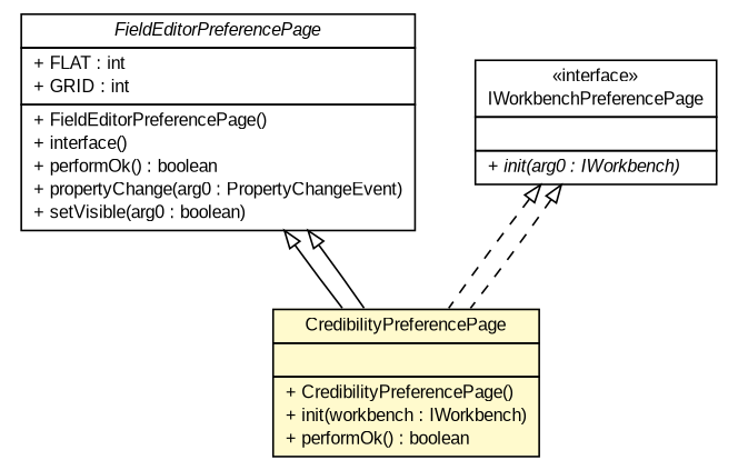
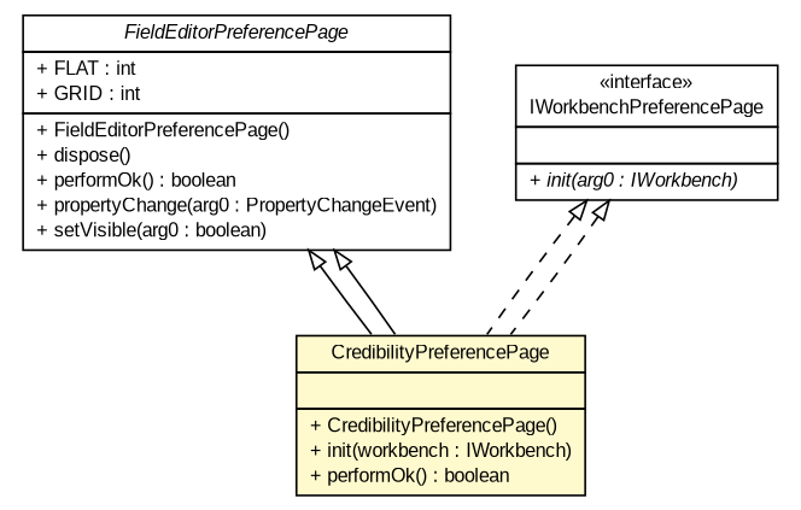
  digraph {
    nodesep=0.25
    ranksep=0.5
    node [fontcolor=black fontname=arial fontsize=10.0 shape=plaintext]
    edge [arrowtail=empty dir=back fontname=arial fontsize=10 headport=p labelfontname=arial labelfontsize=10 tailport=p]
    n1 [label=<<table title="gov.sandia.cf.preferences.CredibilityPreferencePage" border="0" cellborder="1" cellspacing="0" cellpadding="2" port="p" bgcolor="lemonChiffon" href="./CredibilityPreferencePage.html"> 		<tr><td><table border="0" cellspacing="0" cellpadding="1"> <tr><td align="center" balign="center"> CredibilityPreferencePage </td></tr> 		</table></td></tr> 		<tr><td><table border="0" cellspacing="0" cellpadding="1"> <tr><td align="left" balign="left">  </td></tr> 		</table></td></tr> 		<tr><td><table border="0" cellspacing="0" cellpadding="1"> <tr><td align="left" balign="left"> + CredibilityPreferencePage() </td></tr> <tr><td align="left" balign="left"> + init(workbench : IWorkbench) </td></tr> <tr><td align="left" balign="left"> + performOk() : boolean </td></tr> 		</table></td></tr> 		</table>>]
-   n2 [label=<<table title="org.eclipse.jface.preference.FieldEditorPreferencePage" border="0" cellborder="1" cellspacing="0" cellpadding="2" port="p" href="http://java.sun.com/j2se/1.4.2/docs/api/org/eclipse/jface/preference/FieldEditorPreferencePage.html"> 		<tr><td><table border="0" cellspacing="0" cellpadding="1"> <tr><td align="center" balign="center"><font face="arial italic"> FieldEditorPreferencePage </font></td></tr> 		</table></td></tr> 		<tr><td><table border="0" cellspacing="0" cellpadding="1"> <tr><td align="left" balign="left"> + FLAT : int </td></tr> <tr><td align="left" balign="left"> + GRID : int </td></tr> 		</table></td></tr> 		<tr><td><table border="0" cellspacing="0" cellpadding="1"> <tr><td align="left" balign="left"> + FieldEditorPreferencePage() </td></tr> <tr><td align="left" balign="left"> + interface() </td></tr> <tr><td align="left" balign="left"> + performOk() : boolean </td></tr> <tr><td align="left" balign="left"> + propertyChange(arg0 : PropertyChangeEvent) </td></tr> <tr><td align="left" balign="left"> + setVisible(arg0 : boolean) </td></tr> 		</table></td></tr> 		</table>>]
+   n2 [label=<<table title="org.eclipse.jface.preference.FieldEditorPreferencePage" border="0" cellborder="1" cellspacing="0" cellpadding="2" port="p" href="http://java.sun.com/j2se/1.4.2/docs/api/org/eclipse/jface/preference/FieldEditorPreferencePage.html"> 		<tr><td><table border="0" cellspacing="0" cellpadding="1"> <tr><td align="center" balign="center"><font face="arial italic"> FieldEditorPreferencePage </font></td></tr> 		</table></td></tr> 		<tr><td><table border="0" cellspacing="0" cellpadding="1"> <tr><td align="left" balign="left"> + FLAT : int </td></tr> <tr><td align="left" balign="left"> + GRID : int </td></tr> 		</table></td></tr> 		<tr><td><table border="0" cellspacing="0" cellpadding="1"> <tr><td align="left" balign="left"> + FieldEditorPreferencePage() </td></tr> <tr><td align="left" balign="left"> + dispose() </td></tr> <tr><td align="left" balign="left"> + performOk() : boolean </td></tr> <tr><td align="left" balign="left"> + propertyChange(arg0 : PropertyChangeEvent) </td></tr> <tr><td align="left" balign="left"> + setVisible(arg0 : boolean) </td></tr> 		</table></td></tr> 		</table>>]
    n3 [label=<<table title="org.eclipse.ui.IWorkbenchPreferencePage" border="0" cellborder="1" cellspacing="0" cellpadding="2" port="p" href="http://java.sun.com/j2se/1.4.2/docs/api/org/eclipse/ui/IWorkbenchPreferencePage.html"> 		<tr><td><table border="0" cellspacing="0" cellpadding="1"> <tr><td align="center" balign="center"> &#171;interface&#187; </td></tr> <tr><td align="center" balign="center"> IWorkbenchPreferencePage </td></tr> 		</table></td></tr> 		<tr><td><table border="0" cellspacing="0" cellpadding="1"> <tr><td align="left" balign="left">  </td></tr> 		</table></td></tr> 		<tr><td><table border="0" cellspacing="0" cellpadding="1"> <tr><td align="left" balign="left"><font face="arial italic" point-size="10.0"> + init(arg0 : IWorkbench) </font></td></tr> 		</table></td></tr> 		</table>>]
    n2 -> n1
    n2 -> n1
    n3 -> n1 [style=dashed]
    n3 -> n1 [style=dashed]
  }
